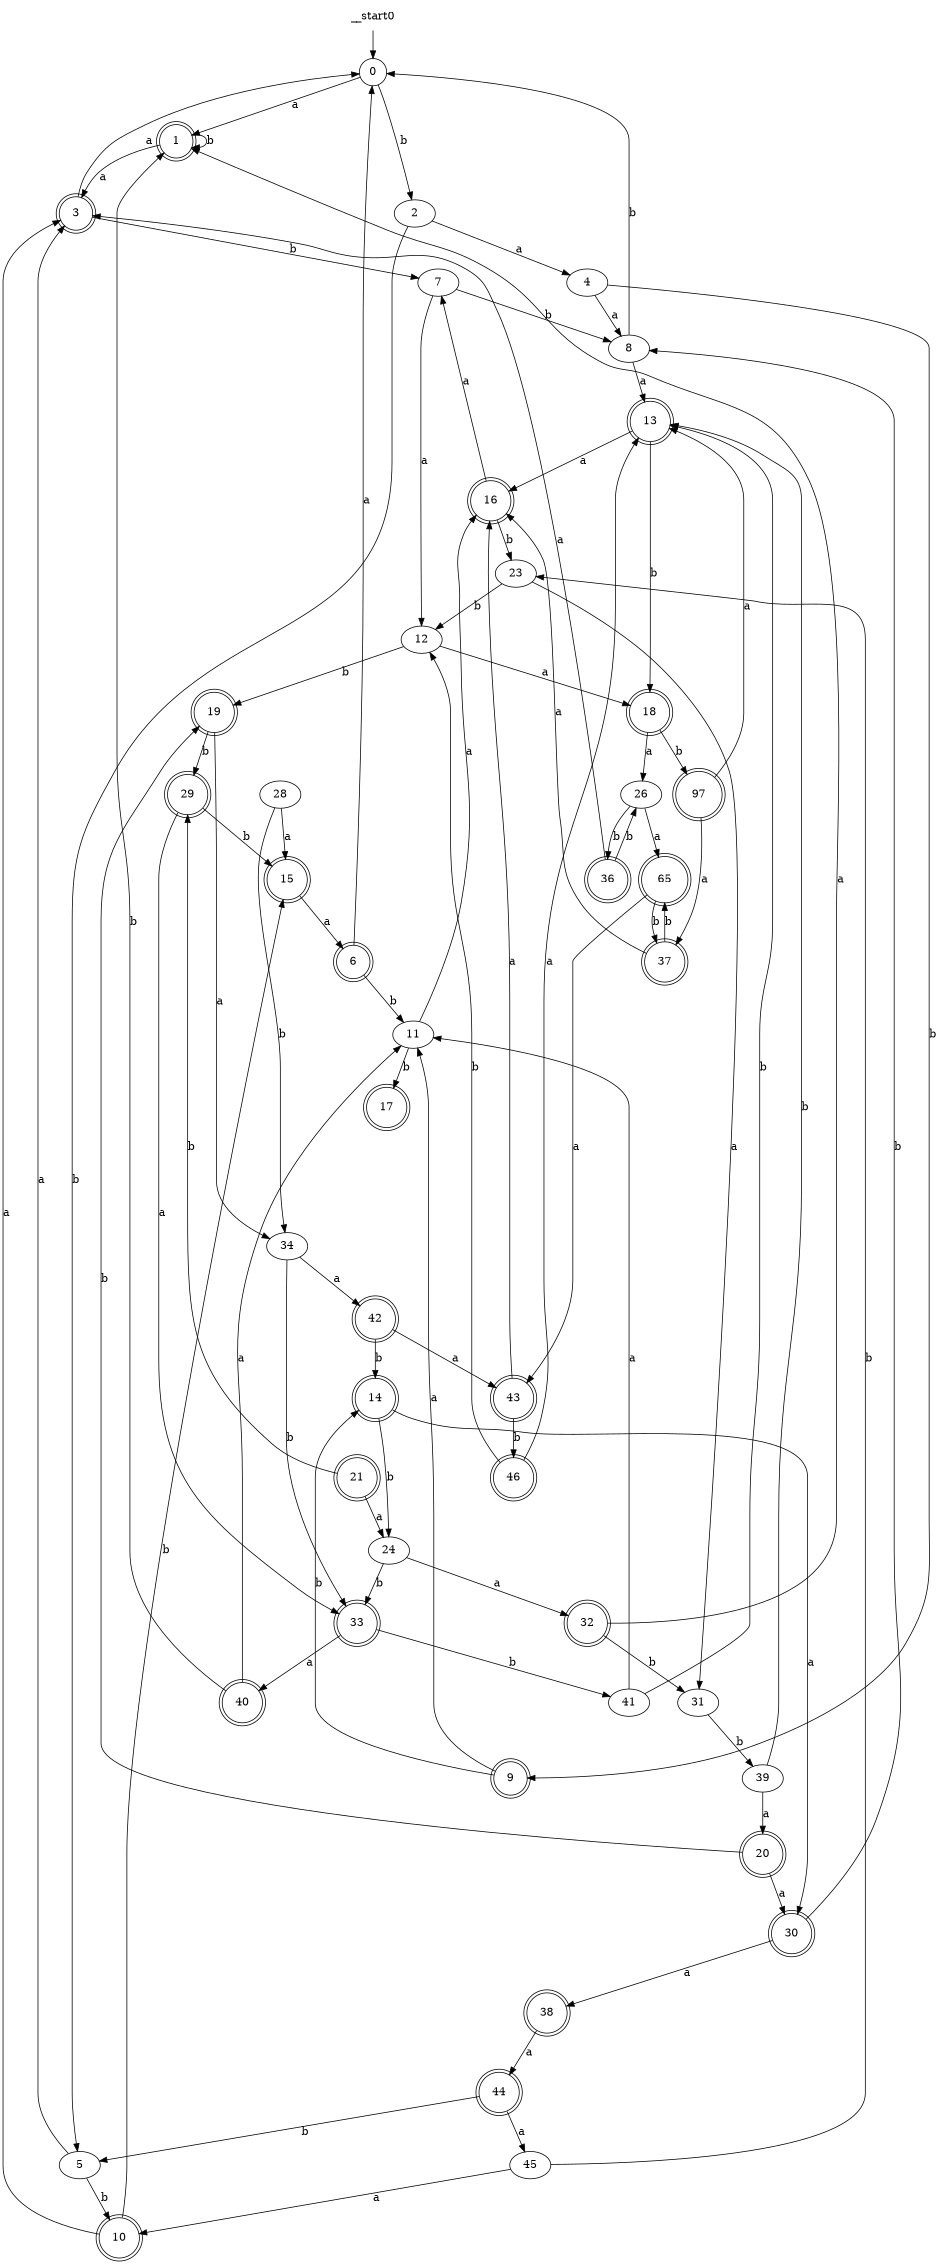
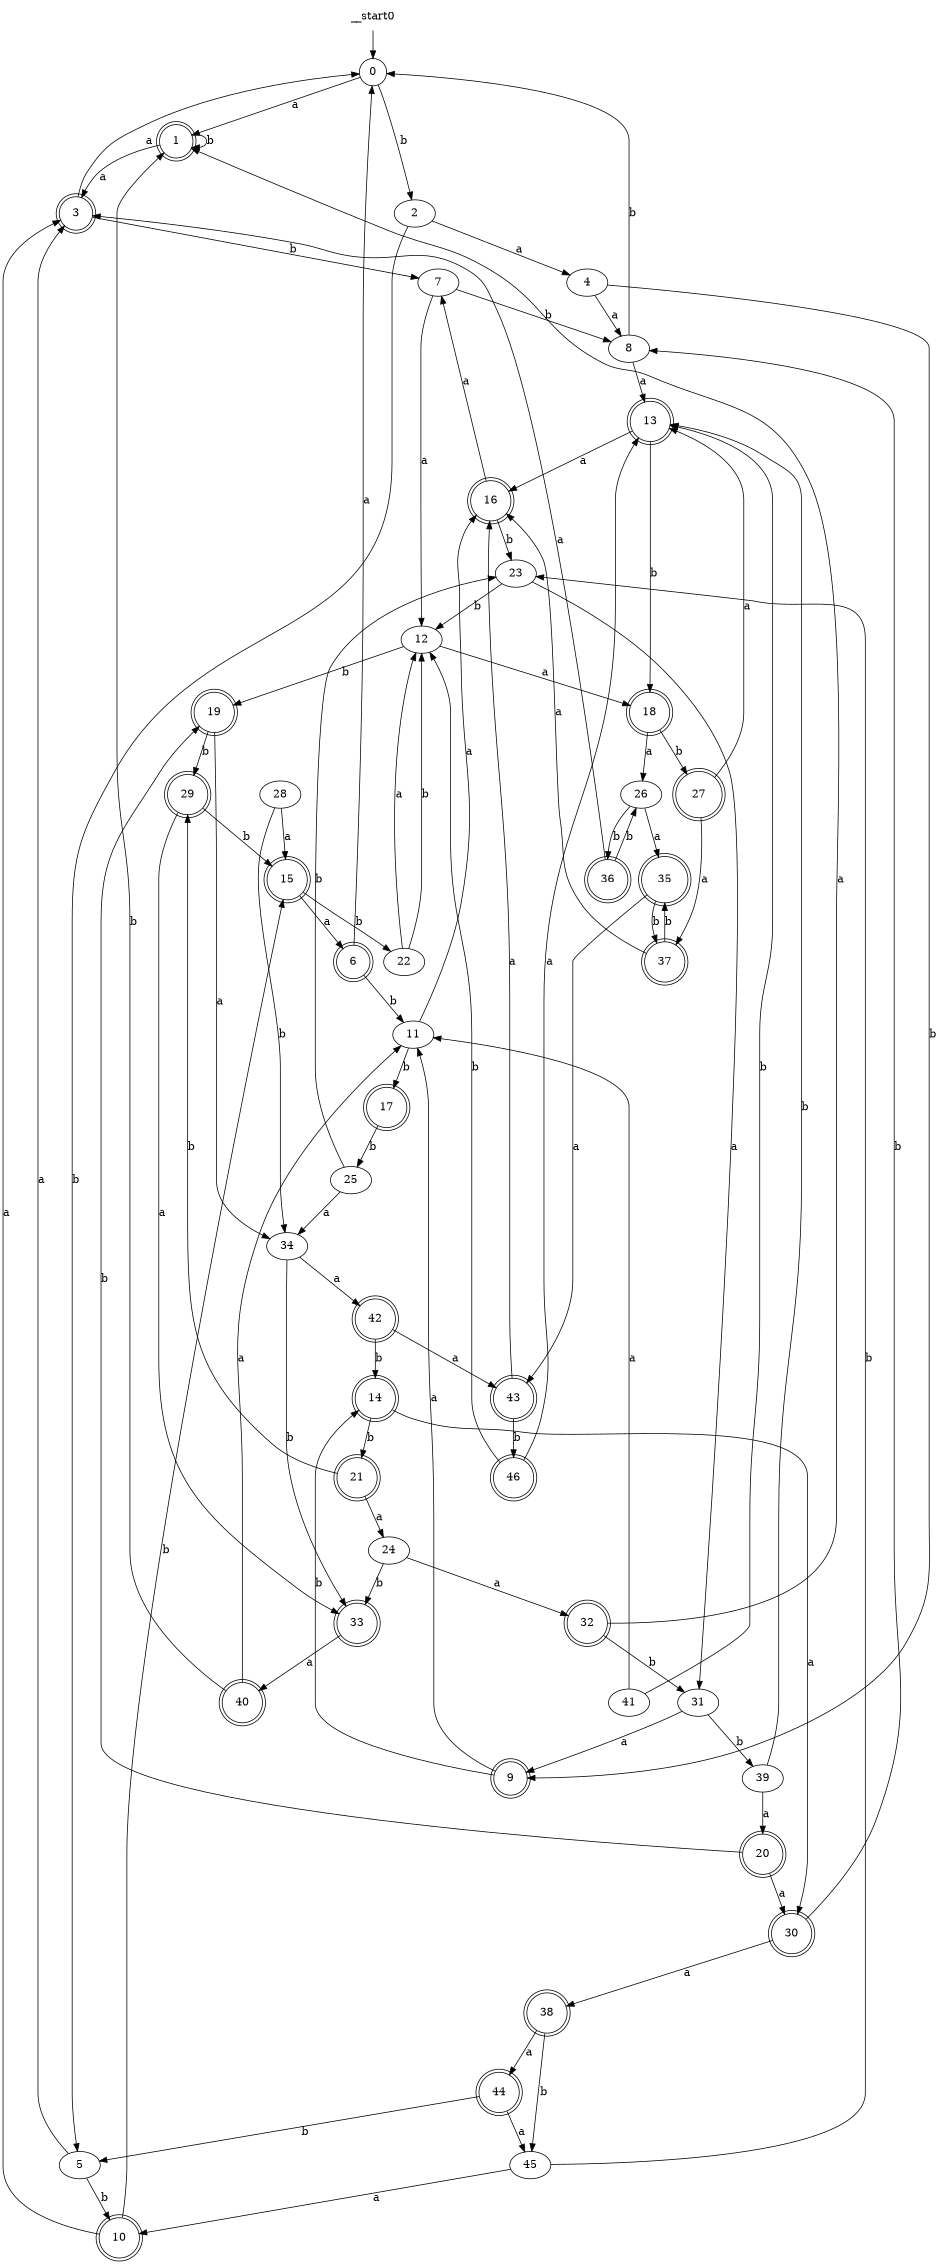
  digraph {
    node [shape=doublecircle]
    __start0 [shape=none]
    0 [shape=circle]
    1
    2 [shape=""]
    3
    4 [shape=""]
    5 [shape=""]
    7 [shape=""]
    8 [shape=""]
    9
    10
    6
    11 [shape=""]
    12 [shape=""]
    13
    14
    15
    16
    17
    18
    19
    21
    30
+   22 [shape=""]
    23 [shape=""]
+   25 [shape=""]
    26 [shape=""]
-   27 [label=97]
+   27
    29
    34 [shape=""]
    20
    24 [shape=""]
    31 [shape=""]
    32
    33
-   35 [label=65]
+   35
    36
    37
    28 [shape=""]
    38
    39 [shape=""]
    40
    41 [shape=""]
    42
    43
    44
    45 [shape=""]
    46
    __start0 -> 0
    0 -> 1 [label=a]
    0 -> 2 [label=b]
    1 -> 1 [label=b]
    1 -> 3 [label=a]
    2 -> 4 [label=a]
    2 -> 5 [label=b]
    3 -> 0 [label=a]
    3 -> 7 [label=b]
    4 -> 8 [label=a]
    4 -> 9 [label=b]
    5 -> 3 [label=a]
    5 -> 10 [label=b]
    7 -> 8 [label=b]
    7 -> 12 [label=a]
    8 -> 0 [label=b]
    8 -> 13 [label=a]
    9 -> 11 [label=a]
    9 -> 14 [label=b]
    10 -> 3 [label=a]
    10 -> 15 [label=b]
    6 -> 0 [label=a]
    6 -> 11 [label=b]
    11 -> 16 [label=a]
    11 -> 17 [label=b]
    12 -> 18 [label=a]
    12 -> 19 [label=b]
    13 -> 16 [label=a]
    13 -> 18 [label=b]
-   14 -> 24 [label=b]
+   14 -> 21 [label=b]
    14 -> 30 [label=a]
    15 -> 6 [label=a]
+   15 -> 22 [label=b]
    16 -> 7 [label=a]
    16 -> 23 [label=b]
+   17 -> 25 [label=b]
    18 -> 26 [label=a]
    18 -> 27 [label=b]
    19 -> 29 [label=b]
    19 -> 34 [label=a]
    21 -> 29 [label=b]
    21 -> 24 [label=a]
    30 -> 8 [label=b]
    30 -> 38 [label=a]
+   22 -> 12 [label=a]
+   22 -> 12 [label=b]
    23 -> 12 [label=b]
    23 -> 31 [label=a]
+   25 -> 23 [label=b]
+   25 -> 34 [label=a]
    26 -> 35 [label=a]
    26 -> 36 [label=b]
    27 -> 13 [label=a]
    27 -> 37 [label=a]
    29 -> 15 [label=b]
    29 -> 33 [label=a]
    34 -> 33 [label=b]
    34 -> 42 [label=a]
    20 -> 19 [label=b]
    20 -> 30 [label=a]
    24 -> 32 [label=a]
    24 -> 33 [label=b]
+   31 -> 9 [label=a]
    31 -> 39 [label=b]
    32 -> 1 [label=a]
    32 -> 31 [label=b]
    33 -> 40 [label=a]
-   33 -> 41 [label=b]
    35 -> 37 [label=b]
    35 -> 43 [label=a]
    36 -> 3 [label=a]
    36 -> 26 [label=b]
    37 -> 16 [label=a]
    37 -> 35 [label=b]
    28 -> 15 [label=a]
    28 -> 34 [label=b]
    38 -> 44 [label=a]
+   38 -> 45 [label=b]
    39 -> 13 [label=b]
    39 -> 20 [label=a]
    40 -> 1 [label=b]
    40 -> 11 [label=a]
    41 -> 11 [label=a]
    41 -> 13 [label=b]
    42 -> 14 [label=b]
    42 -> 43 [label=a]
    43 -> 16 [label=a]
    43 -> 46 [label=b]
    44 -> 5 [label=b]
    44 -> 45 [label=a]
    45 -> 10 [label=a]
    45 -> 23 [label=b]
    46 -> 12 [label=b]
    46 -> 13 [label=a]
  }
